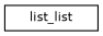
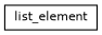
  digraph {
    rankdir=LR
-   n1 [color=black fillcolor=white fontname=Helvetica fontsize=10 height=0.2 label=list_list shape=record style=filled width=0.4]
+   n1 [color=black fillcolor=white fontname=Helvetica fontsize=10 height=0.2 label=list_element shape=record style=filled width=0.4]
  }
